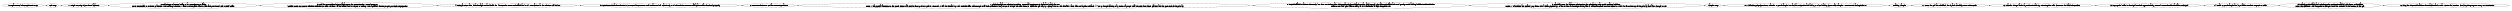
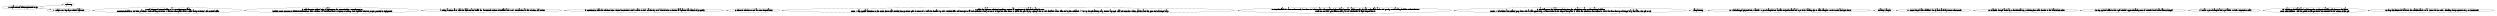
  digraph {
    rankdir=LR
    n1 [label="1% Agarose Gel Electrophoresis Prep"]
    n2 [label="Gel Prep"]
    n3 [label="1. Weigh out 2.5g of powdered agarose."]
    n4 [label="2. Add 250mL of 1XTAE buffer to a 1.0L Erlenmeyer flask.\nNote: Be mindful to use best practices when making solutions. Make sure the glassware is clean and pre-rinsed with 1XTAE buffer."]
    n5 [label="3. Add the pre-weighed 2.5g of agarose to the 1XTAE in the 1.0L Erlenmeyer.\nSAFETY Note: DO NOT OVERFILL THE FLASK! This solution will be heated and is subject to boiling when agitated. Ensure proper protective equipment."]
    n6 [label="4. Using a microwave, heat the agarose and buffer for 45 seconds. Remove the flask and swirl. Use caution as the solution will be hot."]
    n7 [label="5. Continue to heat the solution in 30 second increments until it starts to boil. Cautiously swirl the solution to ensure all agarose has dissolved properly."]
    n8 [label="6. Remove solution to cool at room temperature."]
    n9 [label="7. While the agarose solution is cooling, ensure all equipment is clean and ready for use.\nNote: 1) Pay special attention to the comb. Ensure all residue from previous gels is removed. 2) Fill the BioRad rig with 1XTAE Buffer. Add enough to fill both chambers and just cover bridge between them. 3) Clean the gel tray by wiping it down with distilled water, followed by 95% ethanol. 4) Set up the gel-casting tray; ensure a proper seal between the rubber gaskets and the open end of the gel tray."]
    n10 [label="8. Once the flask is warm to the touch, but does not induce pain with sustained gloved-hand contact, add 5 µL of SybrSafe to the flask and swirl gently. Avoid adding bubbles to the solution.\nNote: Do not add SybrSafe too early as it is denatured at high temperatures."]
    n11 [label="9. Carefully pour the agarose solution into the gel-casting tray. Avoid creating bubbles.\nNotes: 1) If bubbles are created, pop them with a clean pipette tip, or move them to the edge of the plate. 2) Place the comb into the second or third slot from the top of the gel tray and allow the gel to set."]
    n12 [label="Sample Prep"]
    n13 [label="10. While the gel polymerizes, transfer 10 µL of sample into a clean strip-tube and add 2 µL of 6X loading dye to each sample. Vortex to mix and spin down."]
    n14 [label="Loading Sample"]
    n15 [label="11. Once the gel has solidified, slowly and carefully remove the comb."]
    n16 [label="12. Transfer the gel and tray to the BioRad rig, orienting the wells closest to the black electrodes."]
    n17 [label="13. Top up the buffer in the rig if needed. Approximately 2mm of 1XTAE should stand above the gel."]
    n18 [label="14. Load 12 µL of sample and 3 µL ladder to their respective wells."]
    n19 [label="15. Match up the black and red electrodes on the BioRad lid with those on the base.\nNote: The chamber with the positive charge should be oriented at the bottom of the gel!"]
    n20 [label="16. Plug the electrode lead into the machine and run at 130mV for 30 mins, checking the progress every 10-15 minutes."]
    n1 -> n2
-   n2 -> n3
+   n1 -> n3
    n3 -> n4
    n4 -> n5
    n5 -> n6
    n6 -> n7
    n7 -> n8
    n8 -> n9
    n9 -> n10
    n10 -> n11
    n11 -> n12
    n12 -> n13
    n13 -> n14
    n14 -> n15
    n15 -> n16
    n16 -> n17
    n17 -> n18
    n18 -> n19
    n19 -> n20
  }
